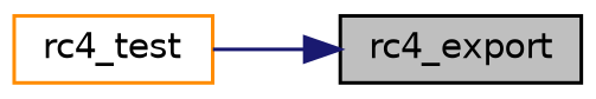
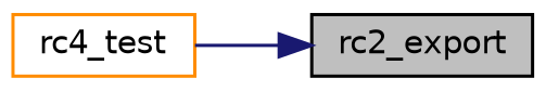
  digraph {
    rankdir=RL
    node [fontname=Helvetica fontsize=10 shape=record style=filled]
-   n1 [color=black fillcolor=grey75 fontcolor=black height=0.2 label=rc4_export width=0.4]
+   n1 [color=black fillcolor=grey75 fontcolor=black height=0.2 label=rc2_export width=0.4]
    n2 [color=darkorange fillcolor=white height=0.2 label=rc4_test width=0.4]
    n1 -> n2 [color=midnightblue dir=back fontname=Helvetica fontsize=10 labelfontname=Helvetica labelfontsize=10 style=solid]
  }
